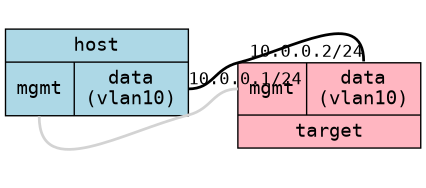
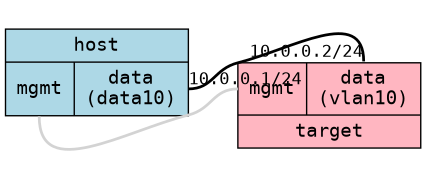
  graph {
    rankdir=LR
    fontname="DejaVu Sans Mono"
    node [fontname="DejaVu Sans Mono" shape=record style=filled]
    edge [fontname="DejaVu Sans Mono" penwidth=2]
-   n1 [kind=controller label="host | { <mgmt> mgmt | <data> data\n(vlan10) }" fillcolor=lightblue]
+   n1 [kind=controller label="host | { <mgmt> mgmt | <data> data\n(data10) }" fillcolor=lightblue]
    n2 [kind=infix label="{ <mgmt> mgmt | <data> data\n(vlan10) } | target" fillcolor=lightpink]
    n1 -- n2 [color=lightgray headport=mgmt kind=mgmt tailport=mgmt]
    n1 -- n2 [color=black fontcolor=black fontsize=12 headlabel="10.0.0.2/24" headport=data taillabel="10.0.0.1/24" tailport=data]
  }
